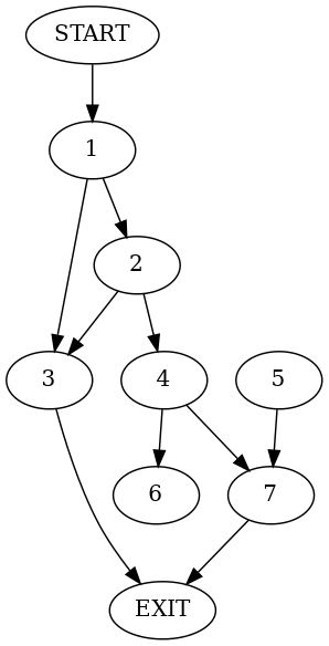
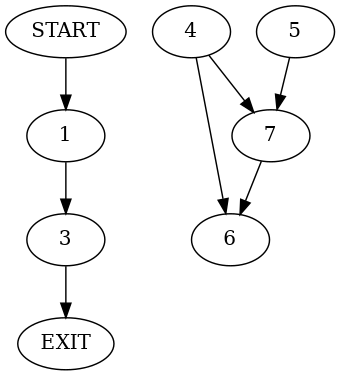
  digraph {
    n1 [label=START]
    1
-   2
    3
    n5 [label=EXIT]
    4
    6
    7
    5
    n1 -> 1
-   1 -> 2
    1 -> 3
-   2 -> 3
-   2 -> 4
    3 -> n5
    4 -> 6
    4 -> 7
-   7 -> n5
+   7 -> 6
    5 -> 7
  }
